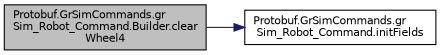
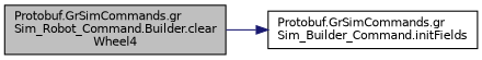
  digraph {
    rankdir=LR
    node [color=black fontname=Helvetica fontsize=10 shape=record style=filled]
    n1 [fillcolor=grey75 fontcolor=black height=0.2 label="Protobuf.GrSimCommands.gr\lSim_Robot_Command.Builder.clear\lWheel4" width=0.4]
-   n2 [fillcolor=white height=0.2 label="Protobuf.GrSimCommands.gr\lSim_Robot_Command.initFields" width=0.4]
+   n2 [fillcolor=white height=0.2 label="Protobuf.GrSimCommands.gr\lSim_Builder_Command.initFields" width=0.4]
    n1 -> n2 [color=midnightblue fontname=Helvetica fontsize=10 labelfontname=Helvetica labelfontsize=10 style=solid]
  }
